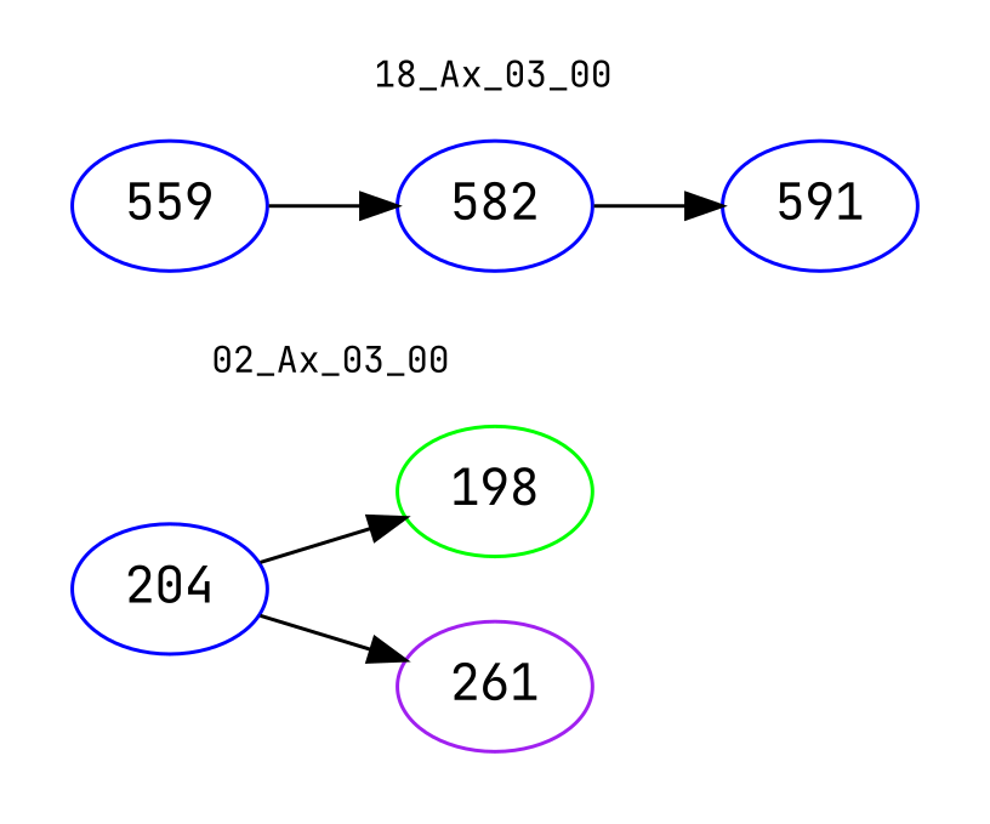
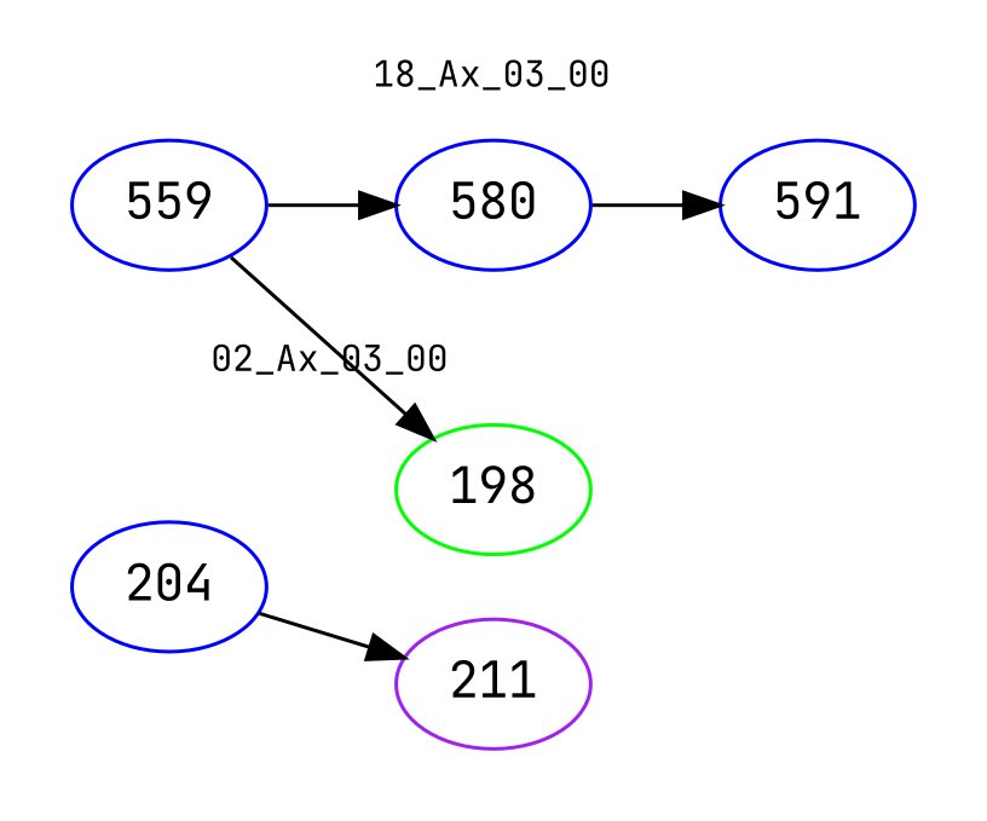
  digraph {
    fontname="JetBrains Mono"
    rankdir=LR
    node [color=blue fontname="JetBrains Mono"]
    edge [color=black fontname="JetBrains Mono"]
-   n1 [label=582]
+   n1 [label=580]
    n2 [label=559]
    n3 [label=591]
    n4 [label=204]
-   n5 [color=purple label=261]
+   n5 [color=purple label=211]
    n6 [color=green label=198]
    subgraph cluster_1 {
      color=white
      fontsize=10
      label="18_Ax_03_00"
      n1
      n2
      n3
    }
    subgraph cluster_2 {
      color=white
      fontsize=10
      label="02_Ax_03_00"
      n4
      n5
      n6
    }
    n1 -> n3
    n2 -> n1
    n4 -> n5
-   n4 -> n6
+   n2 -> n6
  }
